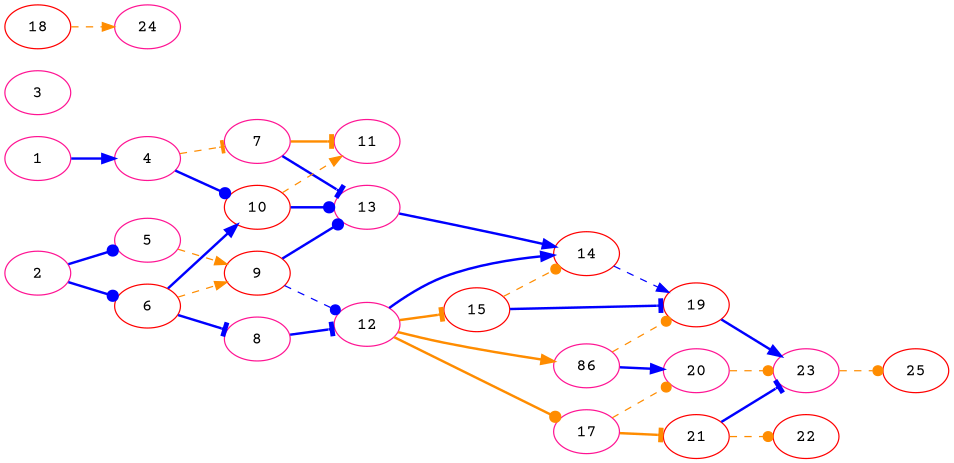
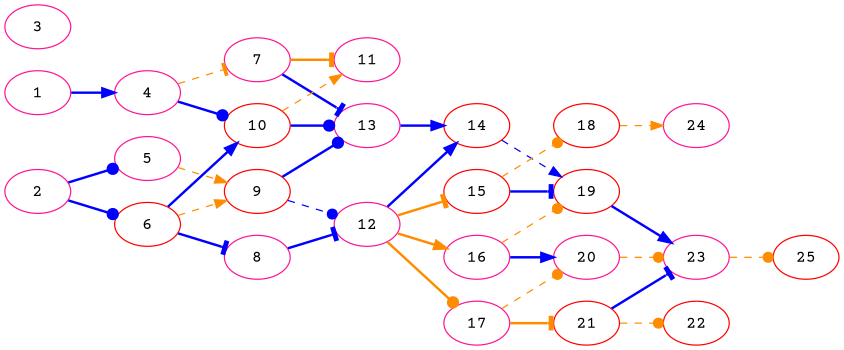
  digraph {
    fontname="Courier Prime"
    rankdir=LR
    node [alpha=0.03 color=deeppink fontname="Courier Prime"]
    edge [arrowhead=dot color=blue fontname="Courier Prime" style=bold]
    1 [alpha=0.10 expect_size=25954304]
    4 [alpha=0.15 expect_size=33908736]
    7 [alpha=0.08 expect_size=45006848]
    10 [color=red expect_size=8787968]
    11 [alpha=0.17 expect_size=20469760]
    13 [alpha=0.16 expect_size=37530624]
    2 [alpha=0.17 expect_size=28952576]
    5 [alpha=0.05 expect_size=45408256]
    6 [alpha=0.17 color=red expect_size=17611776]
    9 [alpha=0.19 color=red expect_size=16236544]
    8 [alpha=0.09 expect_size=48640000]
    12 [alpha=0.11 expect_size=45182976]
    3 [alpha=0.05 expect_size=23800832]
    14 [alpha=0.19 color=red expect_size=48822272]
    15 [alpha=0.10 color=red expect_size=36736000]
-   16 [alpha=0.16 expect_size=47584256 label=86]
+   16 [alpha=0.16 expect_size=47584256]
    17 [alpha=0.13 expect_size=39464960]
    19 [alpha=0.12 color=red expect_size=33947648]
    18 [alpha=0.05 color=red expect_size=11650048]
    20 [alpha=0.13 expect_size=30986240]
    21 [color=red expect_size=37762048]
    23 [alpha=0.11 expect_size=9848832]
    24 [alpha=0.11 expect_size=47954944]
    22 [color=red expect_size=30568448]
    25 [alpha=0.09 color=red expect_size=44696576]
    1 -> 4 [arrowhead=normal]
    4 -> 7 [arrowhead=tee color=darkorange style=dashed]
    4 -> 10
    7 -> 11 [arrowhead=tee color=darkorange]
    7 -> 13 [arrowhead=tee]
    10 -> 11 [arrowhead=normal color=darkorange style=dashed]
    10 -> 13
    13 -> 14 [arrowhead=normal]
    2 -> 5
    2 -> 6
    5 -> 9 [arrowhead=normal color=darkorange style=dashed]
    6 -> 10 [arrowhead=normal]
    6 -> 9 [arrowhead=normal color=darkorange style=dashed]
    6 -> 8 [arrowhead=tee]
    9 -> 13
    9 -> 12 [style=dashed]
    8 -> 12 [arrowhead=tee]
    12 -> 14 [arrowhead=normal]
    12 -> 15 [arrowhead=tee color=darkorange]
    12 -> 16 [arrowhead=normal color=darkorange]
    12 -> 17 [color=darkorange]
    14 -> 19 [arrowhead=normal style=dashed]
    15 -> 19 [arrowhead=tee]
-   15 -> 14 [color=darkorange style=dashed]
+   15 -> 18 [color=darkorange style=dashed]
    16 -> 19 [color=darkorange style=dashed]
    16 -> 20 [arrowhead=normal]
    17 -> 20 [color=darkorange style=dashed]
    17 -> 21 [arrowhead=tee color=darkorange]
    19 -> 23 [arrowhead=normal]
    18 -> 24 [arrowhead=normal color=darkorange style=dashed]
    20 -> 23 [color=darkorange style=dashed]
    21 -> 23 [arrowhead=tee]
    21 -> 22 [color=darkorange style=dashed]
    23 -> 25 [color=darkorange style=dashed]
  }
